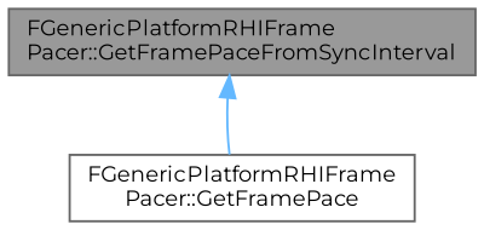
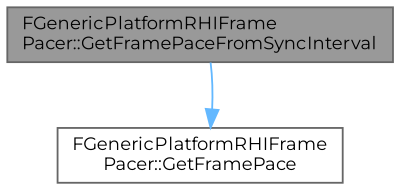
  digraph {
    rankdir=TB
    fontname=Montserrat
    node [fontname=Montserrat fontsize=10 shape=box style=filled]
    n1 [color=gray40 fillcolor=grey60 fontcolor=black height=0.2 label="FGenericPlatformRHIFrame\lPacer::GetFramePaceFromSyncInterval" width=0.4]
    n2 [color=grey40 fillcolor=white height=0.2 label="FGenericPlatformRHIFrame\lPacer::GetFramePace" width=0.4]
-   n1 -> n2 [color=steelblue1 dir=back fontname=Montserrat fontsize=10 labelfontname=Helvetica labelfontsize=10 style=solid]
+   n2 -> n1 [color=steelblue1 dir=back fontname=Montserrat fontsize=10 labelfontname=Helvetica labelfontsize=10 style=solid]
  }
